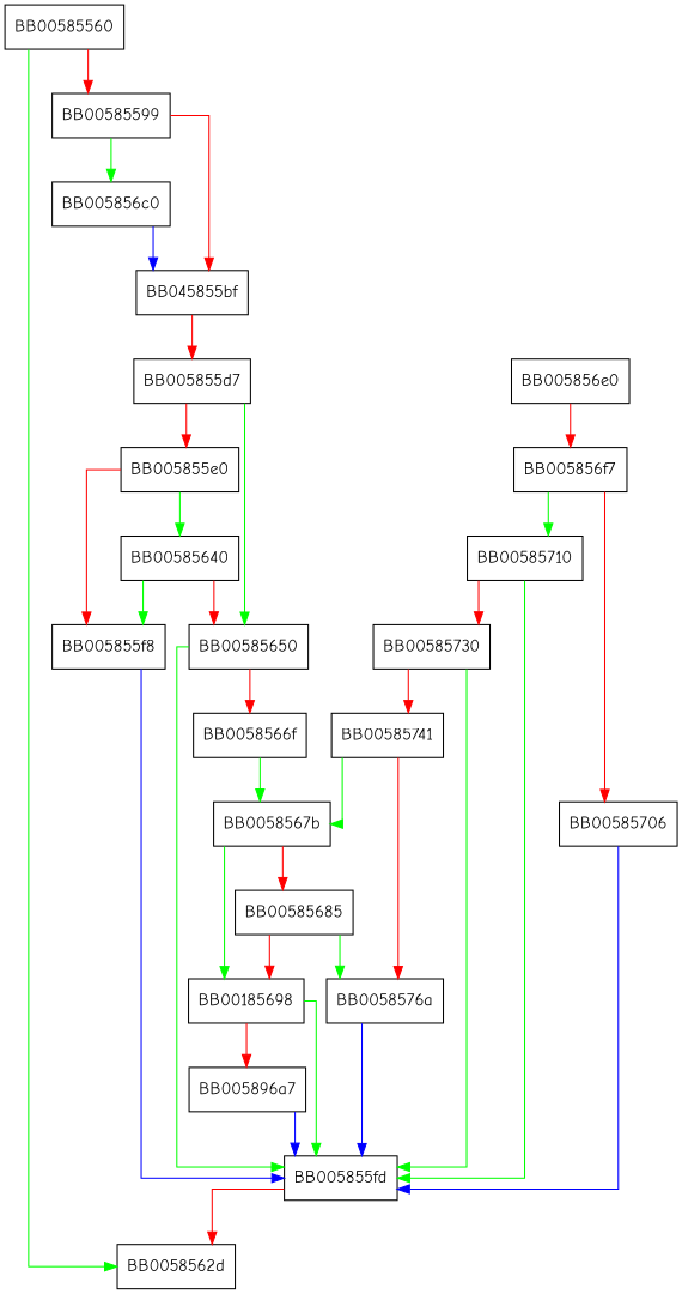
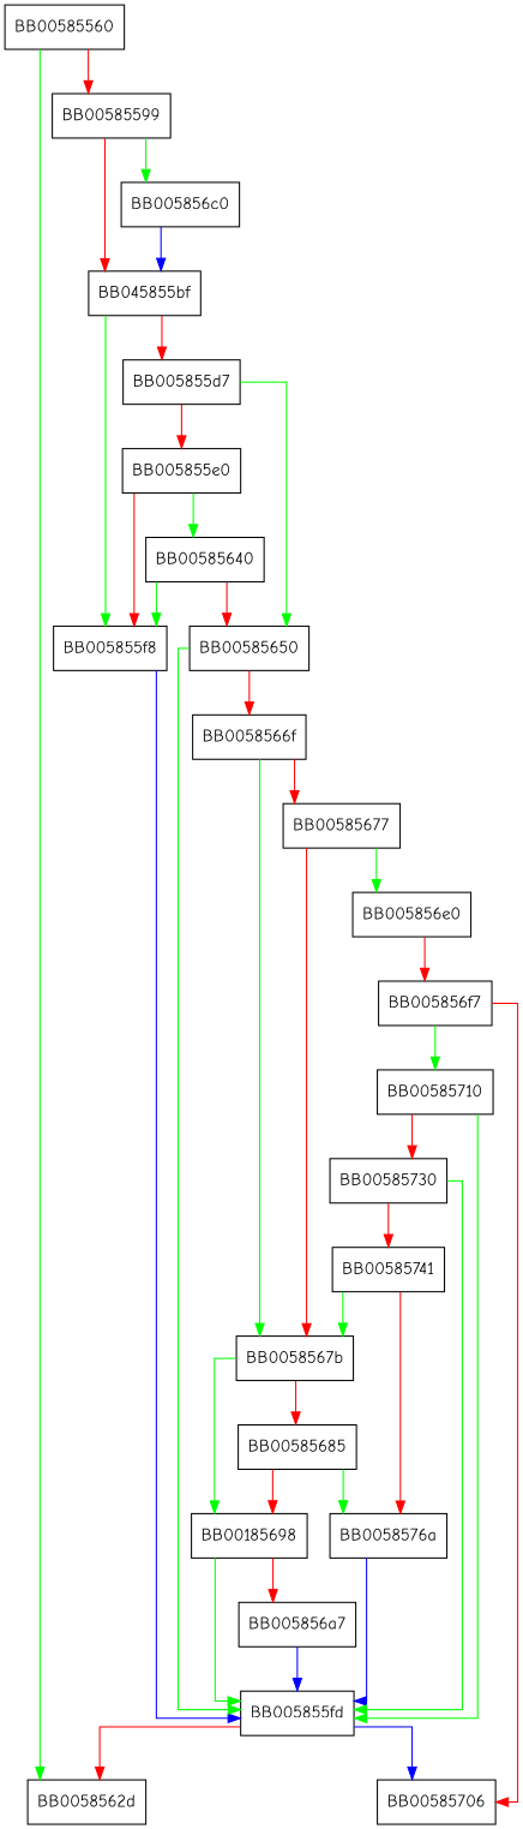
  digraph {
    fontname="Comic Neue"
    splines=ortho
    node [fontname="Comic Neue" shape=box]
    edge [color=red fontname="Comic Neue"]
    BB00585560
    BB0058562d
    BB00585599
    BB005856c0
    n5 [label=BB045855bf]
    BB005855f8
    BB005855d7
    BB005855fd
    BB005855e0
    BB00585650
    BB0058566f
    BB0058567b
+   BB00585677
    BB00585640
    n15 [label=BB00185698]
    BB00585685
    BB005856e0
-   BB005856a7 [label=BB005896a7]
+   BB005856a7
    BB0058576a
    BB005856f7
    BB00585710
    BB00585706
    BB00585730
    BB00585741
    BB00585560 -> BB0058562d [color=green]
    BB00585560 -> BB00585599
    BB00585599 -> BB005856c0 [color=green]
    BB00585599 -> n5
    BB005856c0 -> n5 [color=blue]
+   n5 -> BB005855f8 [color=green]
    n5 -> BB005855d7
    BB005855f8 -> BB005855fd [color=blue]
    BB005855d7 -> BB005855e0
    BB005855d7 -> BB00585650 [color=green]
    BB005855fd -> BB0058562d
    BB005855e0 -> BB005855f8
    BB005855e0 -> BB00585640 [color=green]
    BB00585650 -> BB005855fd [color=green]
    BB00585650 -> BB0058566f
    BB0058566f -> BB0058567b [color=green]
+   BB0058566f -> BB00585677
    BB0058567b -> n15 [color=green]
    BB0058567b -> BB00585685
+   BB00585677 -> BB0058567b
+   BB00585677 -> BB005856e0 [color=green]
    BB00585640 -> BB005855f8 [color=green]
    BB00585640 -> BB00585650
    n15 -> BB005855fd [color=green]
    n15 -> BB005856a7
    BB00585685 -> n15
    BB00585685 -> BB0058576a [color=green]
    BB005856e0 -> BB005856f7
    BB005856a7 -> BB005855fd [color=blue]
    BB0058576a -> BB005855fd [color=blue]
    BB005856f7 -> BB00585710 [color=green]
    BB005856f7 -> BB00585706
    BB00585710 -> BB005855fd [color=green]
    BB00585710 -> BB00585730
-   BB00585706 -> BB005855fd [color=blue]
+   BB005855fd -> BB00585706 [color=blue]
    BB00585730 -> BB005855fd [color=green]
    BB00585730 -> BB00585741
    BB00585741 -> BB0058567b [color=green]
    BB00585741 -> BB0058576a
  }
